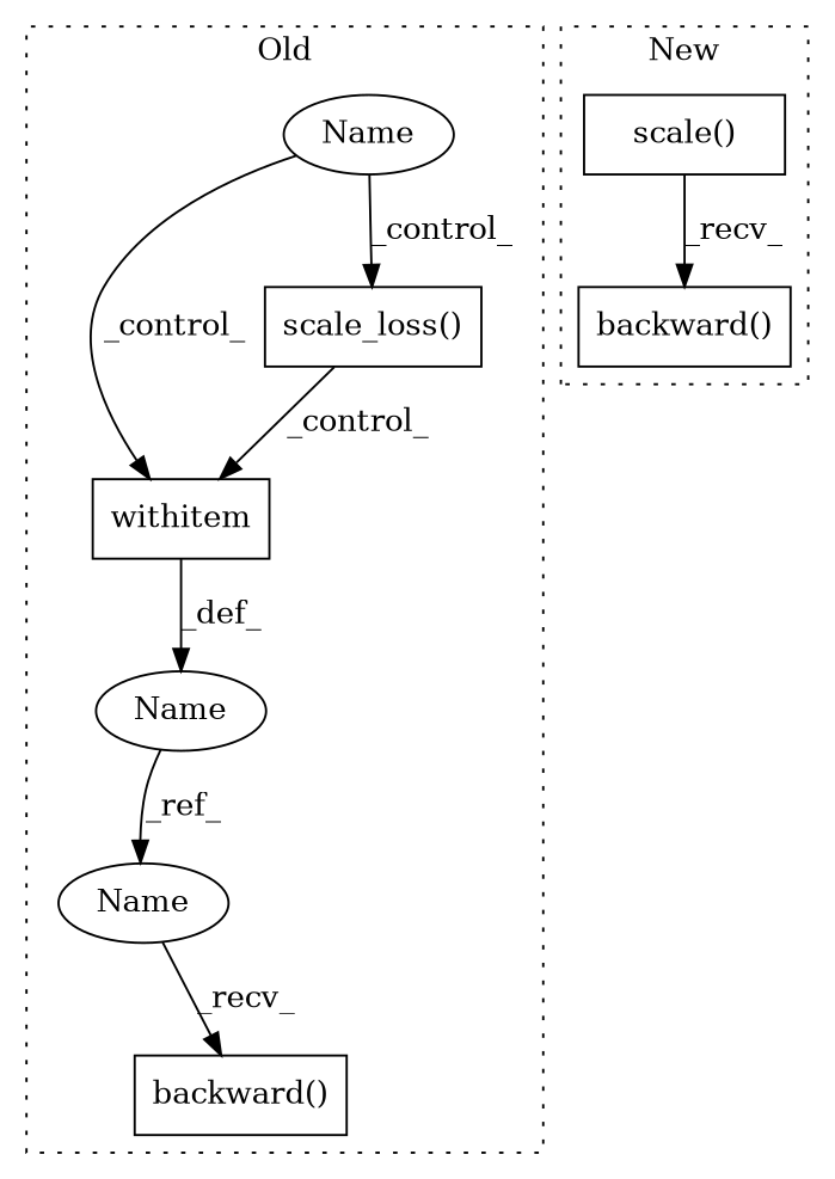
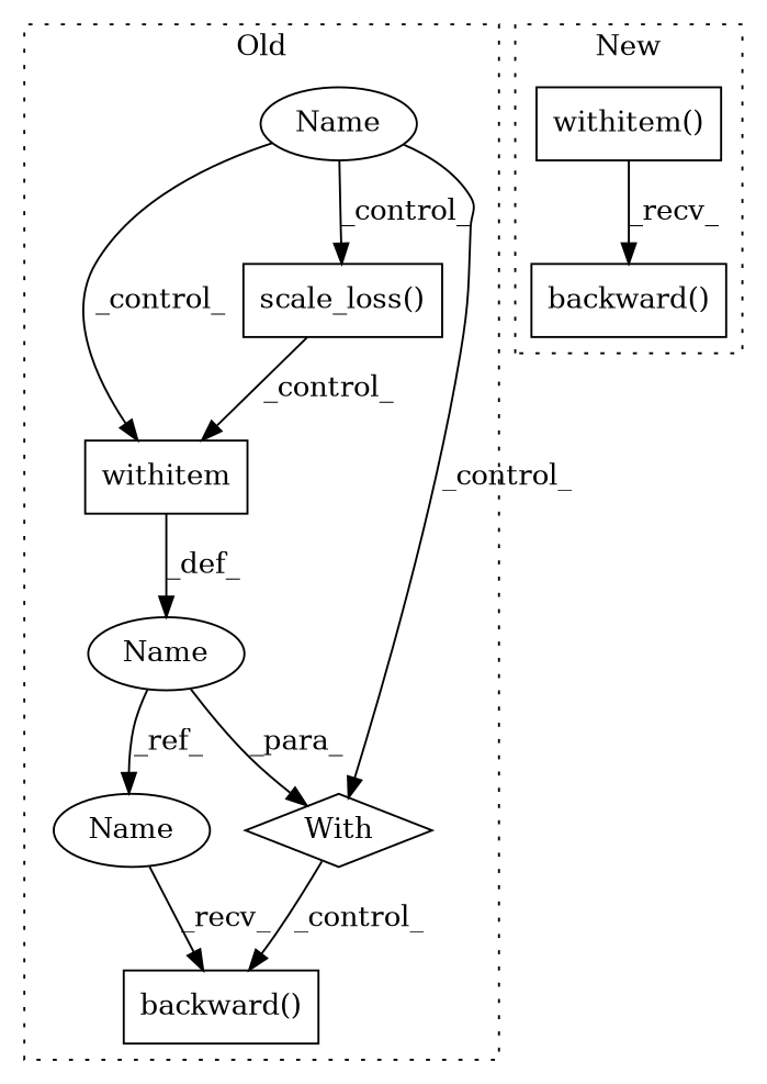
  digraph {
    node [a=75 l=11 s=1898 shape=box]
    n1 [a=49 l=3 label=withitem s=1836]
+   n2 [a=39 l="5,59" label=With s="1831,1839" shape=diamond]
    n3 [a=87 label=Name s=1865 shape=ellipse]
    n4 [l=22 label="backward()"]
    n5 [l="15,1" label="scale_loss()" s="1836,1860"]
    n6 [a=87 l=7 label=Name s=1806 shape=ellipse]
    n7 [a=87 label=Name shape=ellipse]
    n8 [l=34 label="backward()" s=1877]
-   n9 [l="18,1" label="scale()" s="1877,1899"]
+   n9 [l="18,1" label="withitem()" s="1877,1899"]
    subgraph cluster_1 {
      label=Old
      style=dotted
      n1
+     n2
      n3
      n4
      n5
      n6
      n7
    }
    subgraph cluster_2 {
      label=New
      style=dotted
      n8
      n9
    }
    n1 -> n3 [label=_def_]
+   n2 -> n4 [label=_control_]
+   n3 -> n2 [label=_para_]
    n3 -> n7 [label=_ref_]
    n5 -> n1 [label=_control_]
    n6 -> n1 [label=_control_]
+   n6 -> n2 [label=_control_]
    n6 -> n5 [label=_control_]
    n7 -> n4 [label=_recv_]
    n9 -> n8 [label=_recv_]
  }
